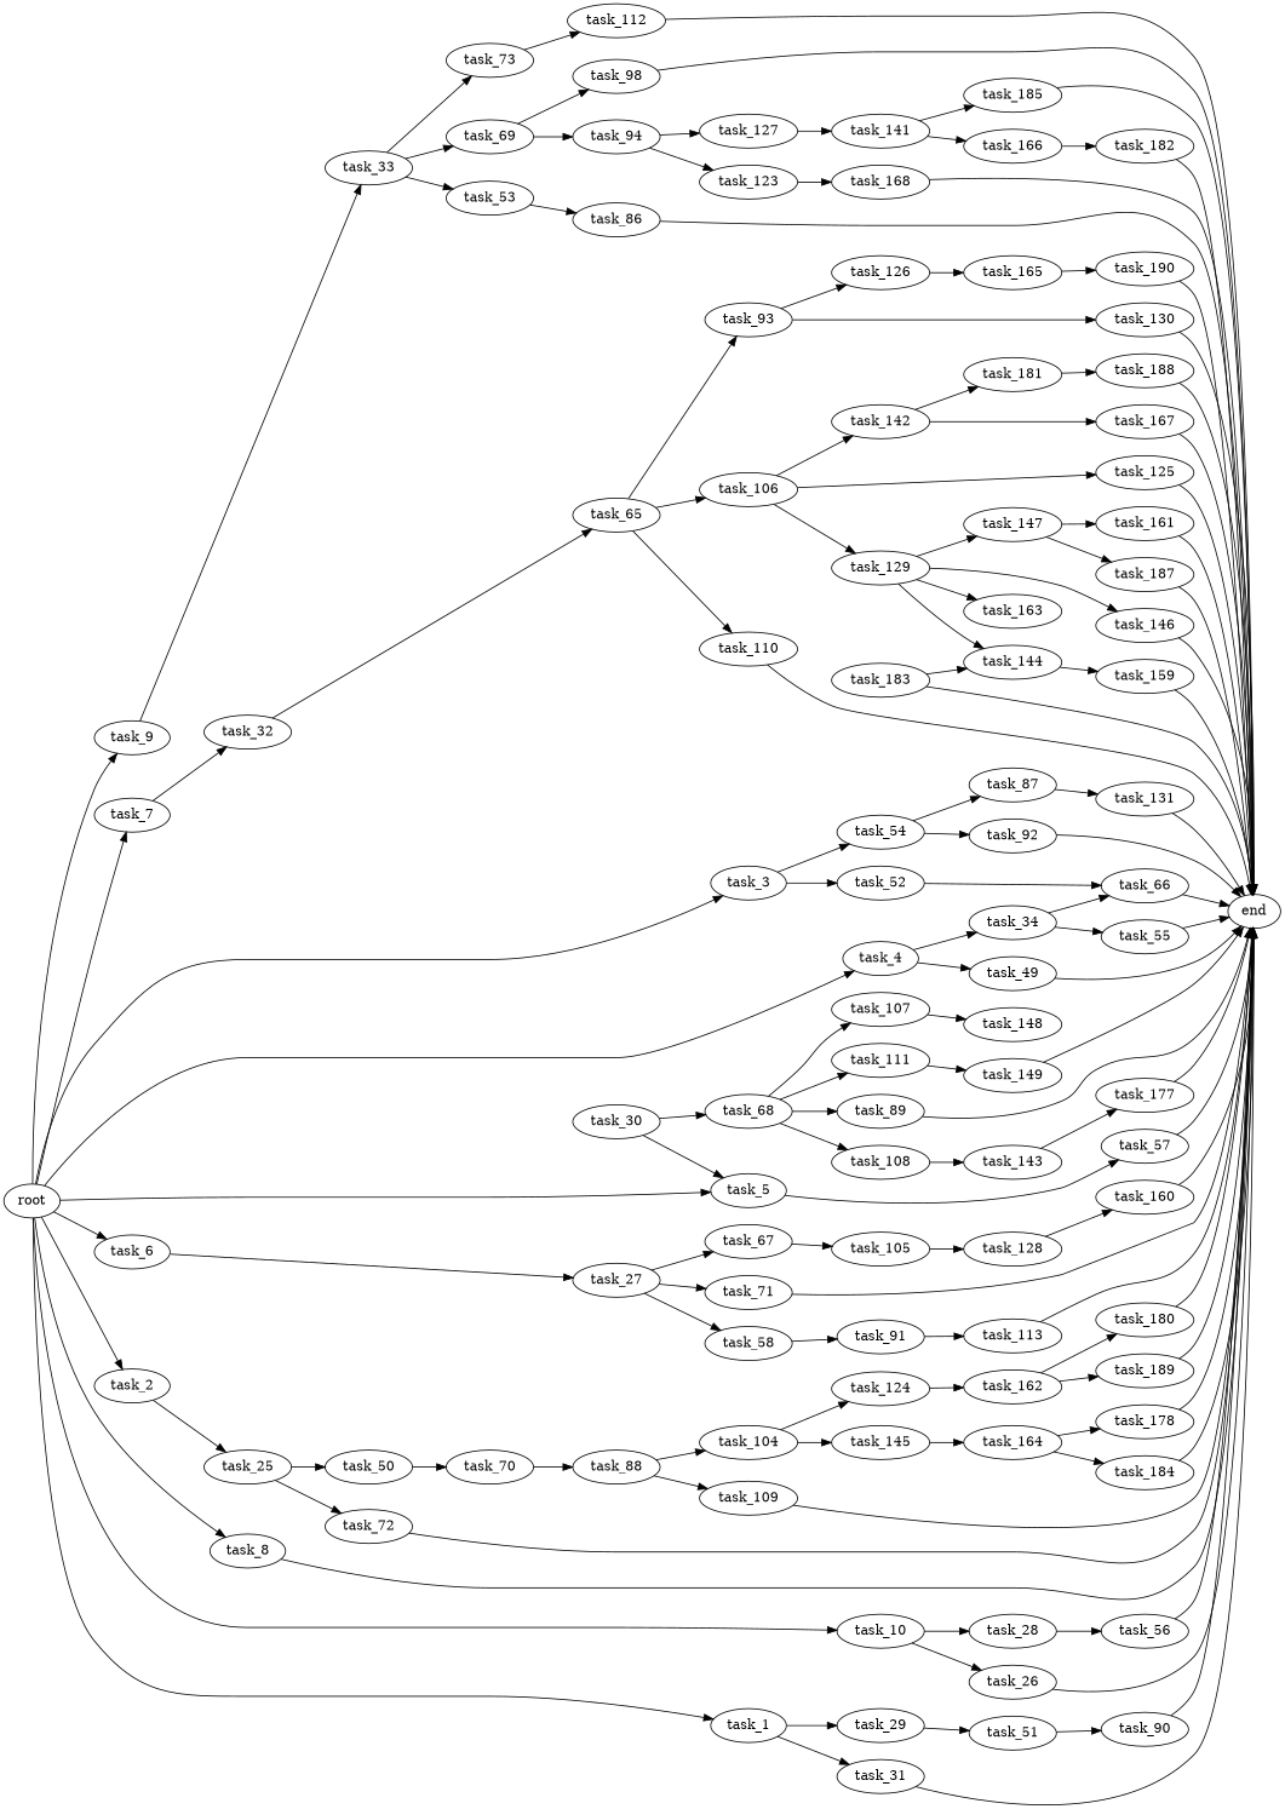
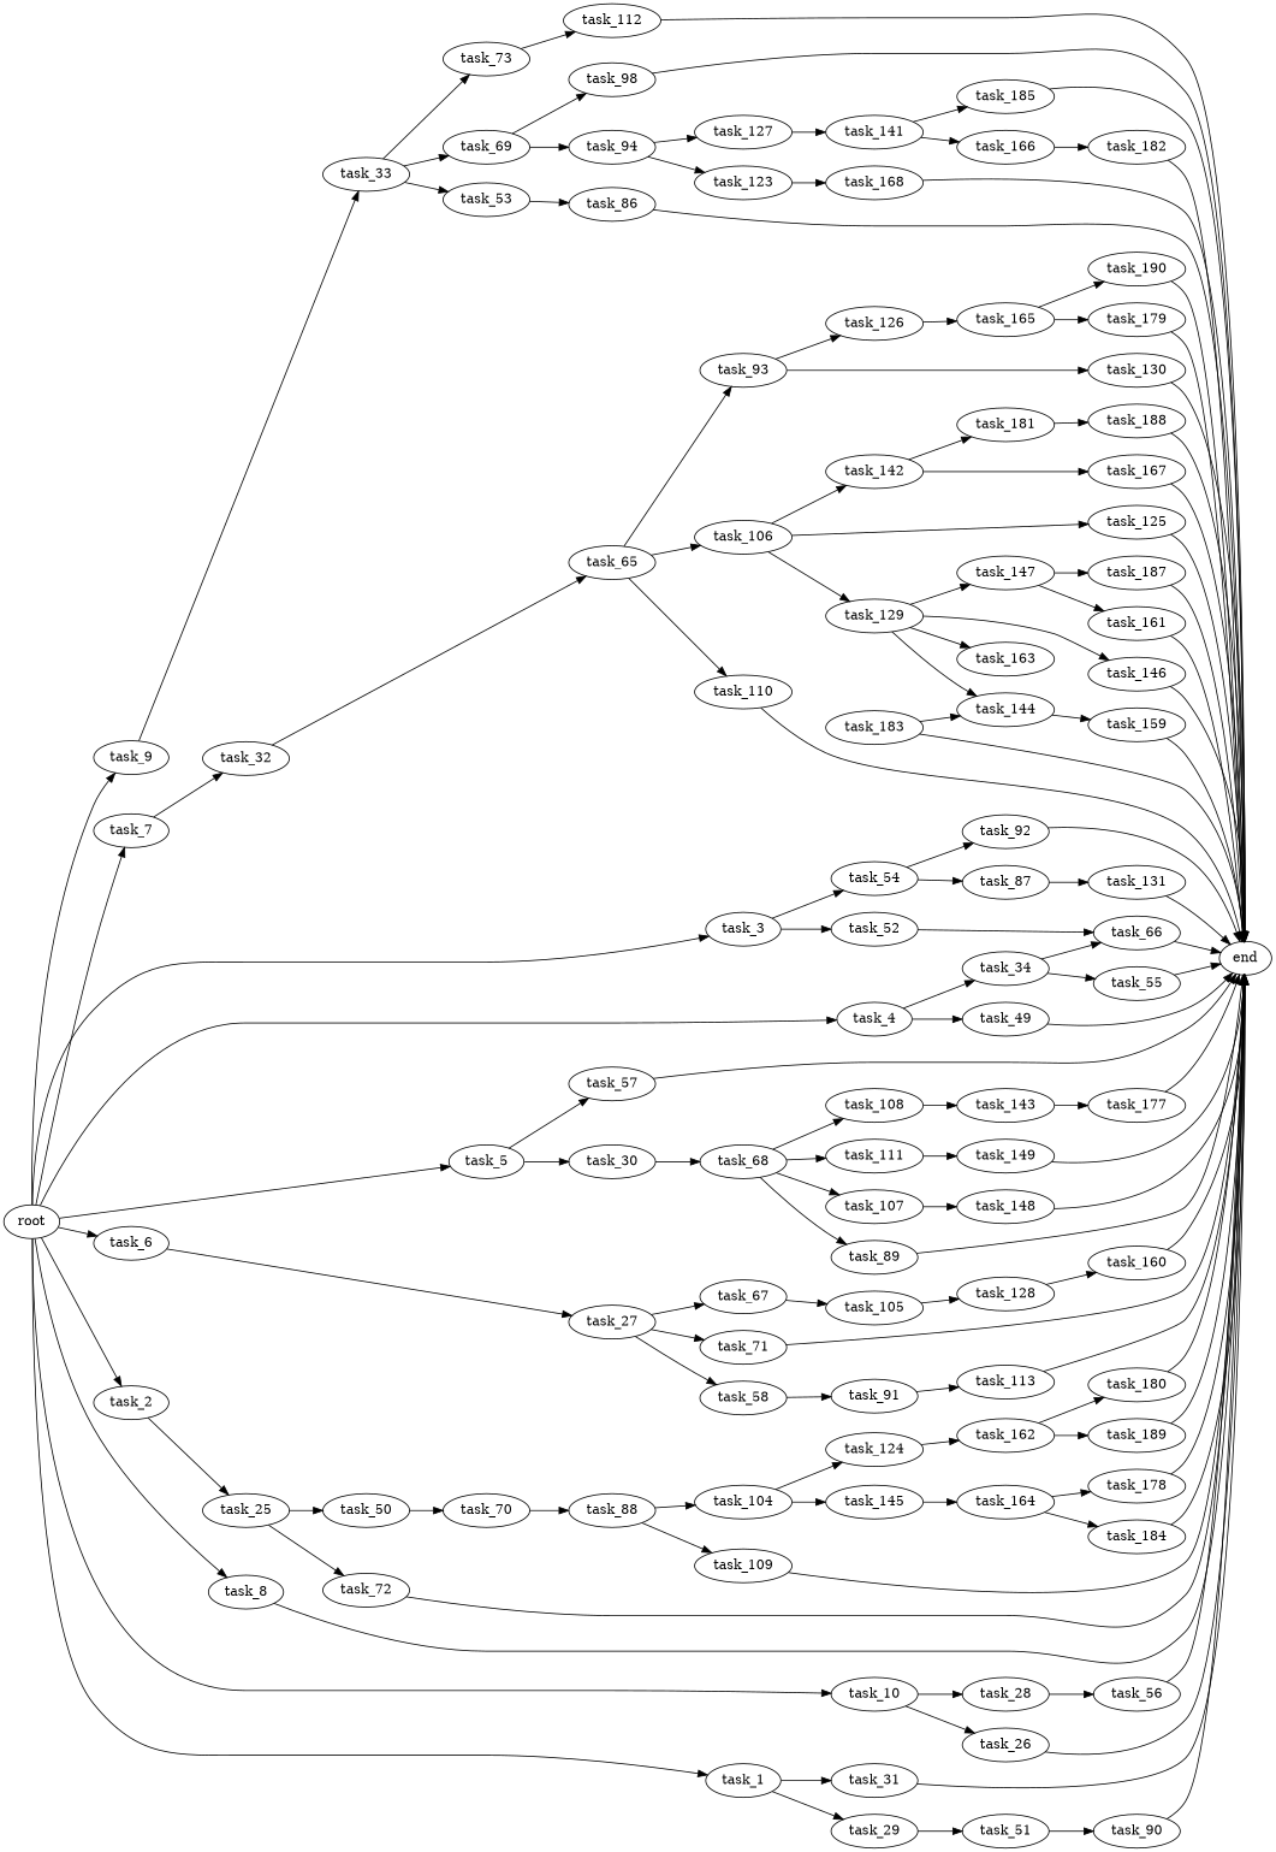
  digraph {
    rankdir=LR
    task_73
    task_112
    end
    task_65
    task_93
    task_106
    task_110
    task_130
    task_126
    task_125
    task_142
    task_129
    task_92
    task_55
    task_89
    task_5
    task_57
    task_30
    task_68
    task_27
    task_71
    task_67
    task_58
    task_105
    task_91
    task_3
    task_54
    task_52
    task_87
    task_66
    task_6
    task_113
    task_141
    task_185
    task_166
    task_182
    task_2
    task_25
    task_50
    task_72
    task_8
    task_187
    n43 [label=task_98]
    task_69
    task_94
    task_127
    task_123
    task_53
    task_86
    task_49
    task_184
    task_165
    task_145
    task_164
    task_178
    task_168
    task_177
    task_34
    task_33
    task_189
    task_144
    task_159
    task_183
    task_181
    task_167
    task_163
    task_147
    task_146
    task_160
    task_56
    task_4
    task_104
    task_124
    task_162
    task_188
    task_109
    task_149
    task_70
    task_88
    task_10
    task_26
    task_28
    task_161
    task_131
    task_9
    task_107
    task_148
+   task_179
    task_190
    task_143
    task_51
    task_90
    root
    task_7
    task_1
    task_32
    task_29
    task_31
    task_111
    task_108
    task_180
    task_128
    task_73 -> task_112
    task_112 -> end
    task_65 -> task_93
    task_65 -> task_106
    task_65 -> task_110
    task_93 -> task_130
    task_93 -> task_126
    task_106 -> task_125
    task_106 -> task_142
    task_106 -> task_129
    task_110 -> end
    task_130 -> end
    task_126 -> task_165
    task_125 -> end
    task_142 -> task_181
    task_142 -> task_167
    task_129 -> task_144
    task_129 -> task_163
    task_129 -> task_147
    task_129 -> task_146
    task_92 -> end
    task_55 -> end
    task_89 -> end
    task_5 -> task_57
-   task_30 -> task_5
+   task_5 -> task_30
    task_57 -> end
    task_30 -> task_68
    task_68 -> task_89
    task_68 -> task_107
    task_68 -> task_111
    task_68 -> task_108
    task_27 -> task_71
    task_27 -> task_67
    task_27 -> task_58
    task_71 -> end
    task_67 -> task_105
    task_58 -> task_91
    task_105 -> task_128
    task_91 -> task_113
    task_3 -> task_54
    task_3 -> task_52
    task_54 -> task_92
    task_54 -> task_87
    task_52 -> task_66
    task_87 -> task_131
    task_66 -> end
    task_6 -> task_27
    task_113 -> end
    task_141 -> task_185
    task_141 -> task_166
    task_185 -> end
    task_166 -> task_182
    task_182 -> end
    task_2 -> task_25
    task_25 -> task_50
    task_25 -> task_72
    task_50 -> task_70
    task_72 -> end
    task_8 -> end
    task_187 -> end
    n43 -> end
    task_69 -> n43
    task_69 -> task_94
    task_94 -> task_127
    task_94 -> task_123
    task_127 -> task_141
    task_123 -> task_168
    task_53 -> task_86
    task_86 -> end
    task_49 -> end
    task_184 -> end
+   task_165 -> task_179
    task_165 -> task_190
    task_145 -> task_164
    task_164 -> task_184
    task_164 -> task_178
    task_178 -> end
    task_168 -> end
    task_177 -> end
    task_34 -> task_55
    task_34 -> task_66
    task_33 -> task_73
    task_33 -> task_69
    task_33 -> task_53
    task_189 -> end
    task_144 -> task_159
    task_159 -> end
    task_183 -> end
    task_183 -> task_144
    task_181 -> task_188
    task_167 -> end
    task_147 -> task_187
    task_147 -> task_161
    task_146 -> end
    task_160 -> end
    task_56 -> end
    task_4 -> task_49
    task_4 -> task_34
    task_104 -> task_145
    task_104 -> task_124
    task_124 -> task_162
    task_162 -> task_189
    task_162 -> task_180
    task_188 -> end
    task_109 -> end
    task_149 -> end
    task_70 -> task_88
    task_88 -> task_104
    task_88 -> task_109
    task_10 -> task_26
    task_10 -> task_28
    task_26 -> end
    task_28 -> task_56
    task_161 -> end
    task_131 -> end
    task_9 -> task_33
    task_107 -> task_148
+   task_148 -> end
+   task_179 -> end
    task_190 -> end
    task_143 -> task_177
    task_51 -> task_90
    task_90 -> end
    root -> task_5
    root -> task_3
    root -> task_6
    root -> task_2
    root -> task_8
    root -> task_4
    root -> task_10
    root -> task_9
    root -> task_7
    root -> task_1
    task_7 -> task_32
    task_1 -> task_29
    task_1 -> task_31
    task_32 -> task_65
    task_29 -> task_51
    task_31 -> end
    task_111 -> task_149
    task_108 -> task_143
    task_180 -> end
    task_128 -> task_160
  }
